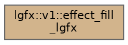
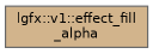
  digraph {
    rankdir=LR
-   n1 [color=gray40 fillcolor=tan fontname=Helvetica fontsize=10 height=0.2 label="lgfx::v1::effect_fill\l_lgfx" shape=record style=filled width=0.4]
+   n1 [color=gray40 fillcolor=tan fontname=Helvetica fontsize=10 height=0.2 label="lgfx::v1::effect_fill\l_alpha" shape=record style=filled width=0.4]
  }
